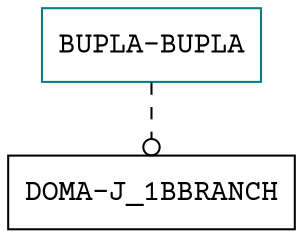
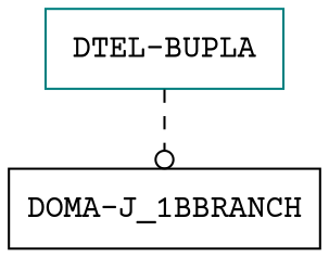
  digraph {
    fontname="Courier Prime"
    node [shape=box fontname="Courier Prime"]
-   "DTEL-BUPLA" [color=teal label="BUPLA-BUPLA"]
+   "DTEL-BUPLA" [color=teal]
    "DOMA-J_1BBRANCH" [color=black]
    "DTEL-BUPLA" -> "DOMA-J_1BBRANCH" [style=dashed arrowhead=odot fontname="Courier Prime"]
  }
